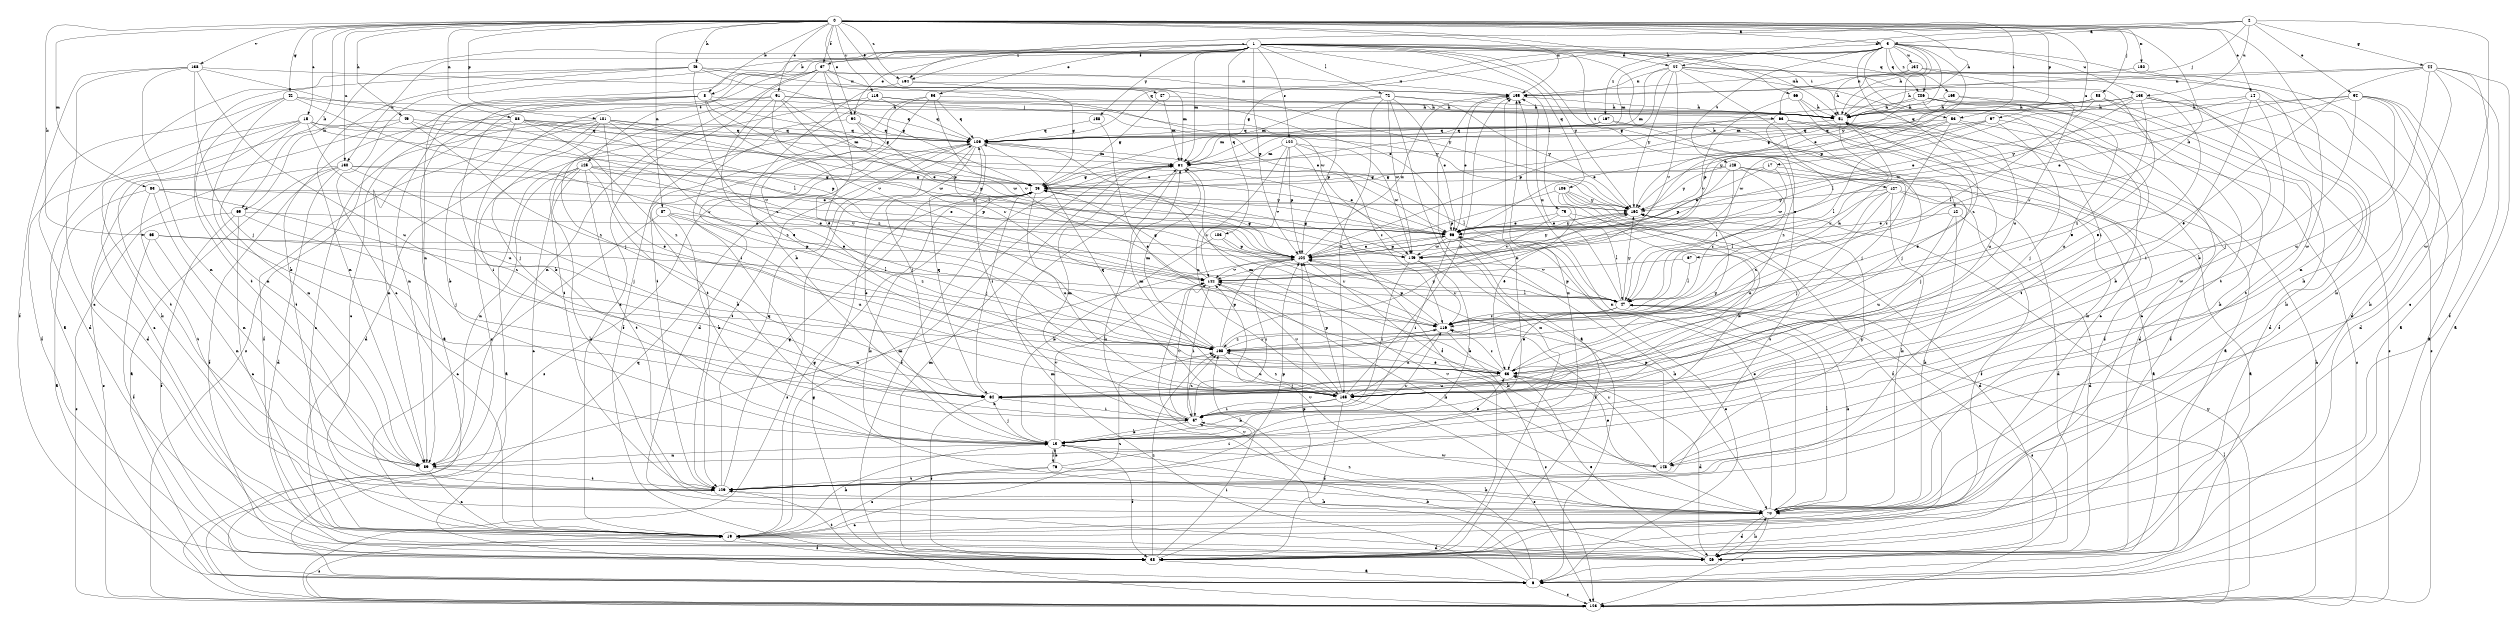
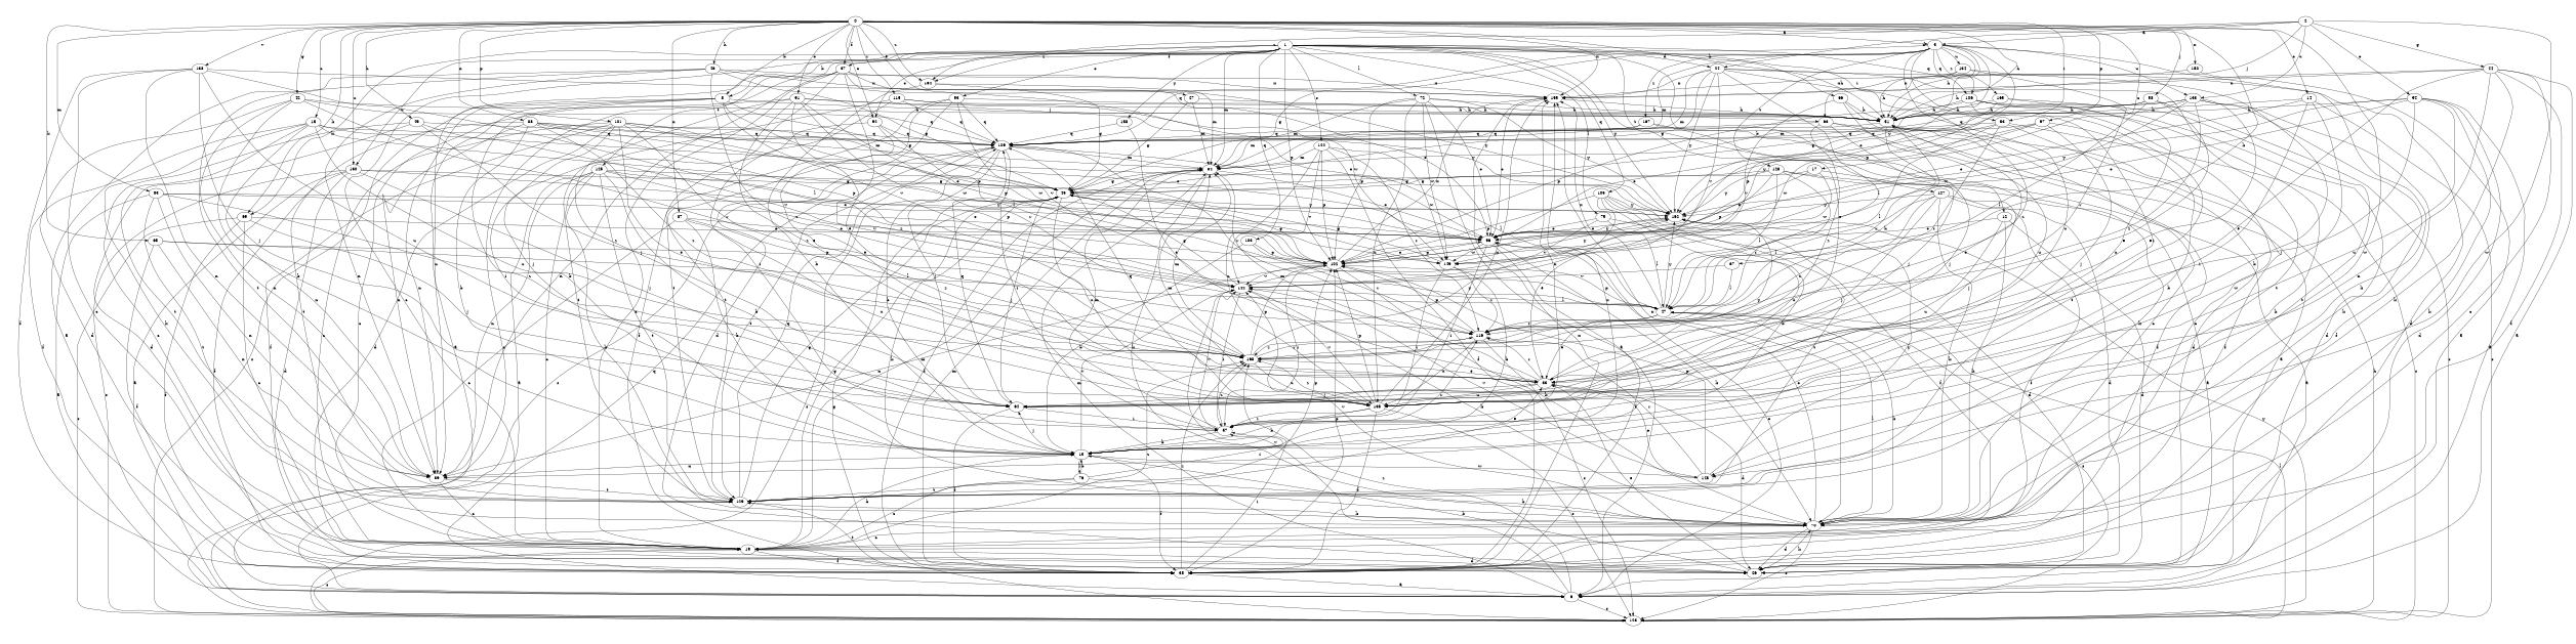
  strict digraph {
    0
    3
    8
    14
    15
    17
    27
    37
    42
    46
    49
    51
    53
    58
    65
    66
    67
    69
    83
    87
    88
    91
    92
    97
    101
    115
    130
    138
    148
    150
    155
    164
    84
    102
-   106 [label=406]
+   106
    162
    133
    45
    57
    70
    96
    109
    128
    134
    135
    165
    167
    89
    63
    6
    123
    142
    13
    38
    129
    149
    19
    33
    26
    116
    168
    n62 [label=47]
    64
    1
    12
    24
    72
    75
    93
    103
    105
    122
    125
    127
    158
    2
    44
    94
    76
    0 -> 3 [label=a]
    0 -> 8 [label=b]
    0 -> 14 [label=c]
    0 -> 15 [label=c]
    0 -> 17 [label=c]
    0 -> 27 [label=e]
    0 -> 37 [label=f]
    0 -> 42 [label=g]
    0 -> 46 [label=h]
    0 -> 49 [label=h]
    0 -> 51 [label=h]
    0 -> 53 [label=i]
    0 -> 58 [label=j]
    0 -> 65 [label=k]
    0 -> 66 [label=k]
    0 -> 67 [label=k]
    0 -> 69 [label=k]
    0 -> 83 [label=m]
    0 -> 87 [label=n]
    0 -> 88 [label=n]
    0 -> 91 [label=o]
    0 -> 92 [label=o]
    0 -> 97 [label=p]
    0 -> 101 [label=p]
    0 -> 115 [label=r]
    0 -> 130 [label=u]
    0 -> 138 [label=v]
    0 -> 148 [label=w]
    0 -> 150 [label=x]
    0 -> 155 [label=x]
    0 -> 164 [label=z]
    3 -> 37 [label=f]
    3 -> 51 [label=h]
    3 -> 84 [label=m]
    3 -> 102 [label=p]
    3 -> 106 [label=q]
    3 -> 162 [label=y]
    3 -> 133 [label=u]
    3 -> 45 [label=g]
    3 -> 57 [label=i]
    3 -> 70 [label=k]
    3 -> 96 [label=o]
    3 -> 109 [label=q]
    3 -> 128 [label=t]
    3 -> 134 [label=u]
    3 -> 135 [label=u]
    3 -> 165 [label=z]
    3 -> 167 [label=z]
    8 -> 102 [label=p]
    8 -> 45 [label=g]
    8 -> 89 [label=n]
    8 -> 63 [label=j]
    8 -> 6 [label=a]
    8 -> 123 [label=s]
    8 -> 142 [label=v]
    8 -> 13 [label=b]
    14 -> 51 [label=h]
    14 -> 148 [label=w]
    14 -> 57 [label=i]
    14 -> 96 [label=o]
    14 -> 123 [label=s]
    15 -> 162 [label=y]
    15 -> 70 [label=k]
    15 -> 109 [label=q]
    15 -> 135 [label=u]
    15 -> 89 [label=n]
    15 -> 38 [label=f]
    15 -> 129 [label=t]
    15 -> 149 [label=w]
    17 -> 45 [label=g]
    17 -> 96 [label=o]
    17 -> 6 [label=a]
    17 -> 149 [label=w]
    27 -> 51 [label=h]
    27 -> 84 [label=m]
    27 -> 45 [label=g]
    37 -> 155 [label=x]
    37 -> 96 [label=o]
    37 -> 89 [label=n]
    37 -> 123 [label=s]
    37 -> 129 [label=t]
    37 -> 149 [label=w]
    37 -> 19 [label=c]
    37 -> 33 [label=e]
    42 -> 51 [label=h]
    42 -> 109 [label=q]
    42 -> 89 [label=n]
    42 -> 13 [label=b]
    42 -> 26 [label=d]
    42 -> 116 [label=r]
    46 -> 155 [label=x]
    46 -> 162 [label=y]
    46 -> 45 [label=g]
    46 -> 89 [label=n]
    46 -> 6 [label=a]
    46 -> 129 [label=t]
    46 -> 168 [label=z]
    49 -> 109 [label=q]
    49 -> 142 [label=v]
    49 -> 19 [label=c]
    49 -> 26 [label=d]
    49 -> 168 [label=z]
    51 -> 109 [label=q]
    51 -> 33 [label=e]
    51 -> 26 [label=d]
    51 -> 116 [label=r]
    53 -> 96 [label=o]
    53 -> 109 [label=q]
    53 -> 123 [label=s]
    53 -> 38 [label=f]
    53 -> 116 [label=r]
    53 -> n62 [label=l]
    58 -> 51 [label=h]
    58 -> 109 [label=q]
    58 -> 123 [label=s]
    58 -> 33 [label=e]
    58 -> n62 [label=l]
    65 -> 102 [label=p]
    65 -> 89 [label=n]
    65 -> 38 [label=f]
    65 -> n62 [label=l]
    66 -> 51 [label=h]
    66 -> 135 [label=u]
    66 -> 142 [label=v]
    66 -> 19 [label=c]
    67 -> 142 [label=v]
    67 -> n62 [label=l]
    69 -> 96 [label=o]
    69 -> 123 [label=s]
    69 -> 38 [label=f]
    69 -> 19 [label=c]
    69 -> 64 [label=j]
    83 -> 162 [label=y]
    83 -> 96 [label=o]
    83 -> 89 [label=n]
    83 -> 6 [label=a]
    83 -> 129 [label=t]
    83 -> 168 [label=z]
    87 -> 96 [label=o]
    87 -> 135 [label=u]
    87 -> 13 [label=b]
    87 -> 19 [label=c]
    87 -> 168 [label=z]
    88 -> 84 [label=m]
    88 -> 102 [label=p]
    88 -> 96 [label=o]
    88 -> 109 [label=q]
    88 -> 89 [label=n]
    88 -> 13 [label=b]
    88 -> 129 [label=t]
    88 -> 168 [label=z]
    91 -> 51 [label=h]
    91 -> 96 [label=o]
    91 -> 19 [label=c]
    91 -> 33 [label=e]
    91 -> 116 [label=r]
    91 -> 168 [label=z]
    91 -> n62 [label=l]
    91 -> 64 [label=j]
    92 -> 57 [label=i]
    92 -> 109 [label=q]
    92 -> 149 [label=w]
    92 -> 33 [label=e]
    97 -> 162 [label=y]
    97 -> 109 [label=q]
    97 -> 13 [label=b]
    97 -> 149 [label=w]
    97 -> 64 [label=j]
    101 -> 102 [label=p]
    101 -> 96 [label=o]
    101 -> 109 [label=q]
    101 -> 38 [label=f]
    101 -> 19 [label=c]
    101 -> 33 [label=e]
    101 -> 26 [label=d]
    101 -> 168 [label=z]
    101 -> 64 [label=j]
    115 -> 51 [label=h]
    115 -> 162 [label=y]
    115 -> 57 [label=i]
    115 -> 109 [label=q]
    115 -> 129 [label=t]
    130 -> 45 [label=g]
    130 -> 96 [label=o]
    130 -> 6 [label=a]
    130 -> 123 [label=s]
    130 -> 38 [label=f]
    130 -> 26 [label=d]
    130 -> 64 [label=j]
    138 -> 155 [label=x]
    138 -> 135 [label=u]
    138 -> 89 [label=n]
    138 -> 38 [label=f]
    138 -> 19 [label=c]
    138 -> n62 [label=l]
    138 -> 64 [label=j]
    148 -> 102 [label=p]
    148 -> 162 [label=y]
    148 -> 142 [label=v]
    148 -> 33 [label=e]
    148 -> 116 [label=r]
    150 -> 155 [label=x]
    150 -> 6 [label=a]
    155 -> 51 [label=h]
    155 -> 96 [label=o]
    164 -> 84 [label=m]
    164 -> 45 [label=g]
    164 -> 13 [label=b]
    84 -> 45 [label=g]
    84 -> 70 [label=k]
    84 -> 96 [label=o]
    84 -> 38 [label=f]
    102 -> 155 [label=x]
    102 -> 45 [label=g]
    102 -> 57 [label=i]
    102 -> 70 [label=k]
    102 -> 96 [label=o]
    102 -> 89 [label=n]
    102 -> 142 [label=v]
    106 -> 51 [label=h]
    106 -> 102 [label=p]
    106 -> 70 [label=k]
    106 -> 129 [label=t]
    106 -> 19 [label=c]
    106 -> 26 [label=d]
    162 -> 96 [label=o]
    133 -> 51 [label=h]
    133 -> 84 [label=m]
    133 -> 45 [label=g]
    133 -> 70 [label=k]
    133 -> 38 [label=f]
    133 -> 149 [label=w]
    133 -> 33 [label=e]
    133 -> 168 [label=z]
    45 -> 162 [label=y]
    45 -> 70 [label=k]
    45 -> 135 [label=u]
    45 -> 123 [label=s]
    45 -> 64 [label=j]
    57 -> 155 [label=x]
    57 -> 84 [label=m]
    57 -> 142 [label=v]
    57 -> 13 [label=b]
    57 -> 168 [label=z]
    70 -> 155 [label=x]
    70 -> 96 [label=o]
    70 -> 123 [label=s]
    70 -> 142 [label=v]
    70 -> 19 [label=c]
    70 -> 26 [label=d]
    70 -> n62 [label=l]
    96 -> 102 [label=p]
    96 -> 162 [label=y]
    96 -> 57 [label=i]
    96 -> 70 [label=k]
    96 -> 38 [label=f]
    96 -> 149 [label=w]
    109 -> 84 [label=m]
    109 -> 57 [label=i]
    109 -> 123 [label=s]
    109 -> 13 [label=b]
    109 -> 129 [label=t]
    109 -> 116 [label=r]
    109 -> n62 [label=l]
    109 -> 64 [label=j]
    128 -> 102 [label=p]
    128 -> 162 [label=y]
    128 -> 45 [label=g]
    128 -> 6 [label=a]
    128 -> 116 [label=r]
    128 -> n62 [label=l]
    128 -> 64 [label=j]
    134 -> 51 [label=h]
    134 -> 155 [label=x]
    134 -> 13 [label=b]
    134 -> 116 [label=r]
    135 -> 155 [label=x]
    135 -> 84 [label=m]
    135 -> 102 [label=p]
    135 -> 57 [label=i]
    135 -> 109 [label=q]
    135 -> 123 [label=s]
    135 -> 142 [label=v]
    135 -> 13 [label=b]
    135 -> 38 [label=f]
    135 -> 168 [label=z]
    165 -> 51 [label=h]
    165 -> 102 [label=p]
    165 -> 135 [label=u]
    165 -> 129 [label=t]
    167 -> 84 [label=m]
    167 -> 70 [label=k]
    167 -> 109 [label=q]
    167 -> 64 [label=j]
    89 -> 129 [label=t]
    89 -> 19 [label=c]
    63 -> 109 [label=q]
    63 -> 6 [label=a]
    63 -> 38 [label=f]
    63 -> 168 [label=z]
    63 -> 64 [label=j]
    6 -> 84 [label=m]
    6 -> 96 [label=o]
    6 -> 109 [label=q]
    6 -> 123 [label=s]
    6 -> 142 [label=v]
    6 -> 168 [label=z]
    123 -> 51 [label=h]
    123 -> 162 [label=y]
    123 -> 45 [label=g]
    123 -> n62 [label=l]
    142 -> 45 [label=g]
    142 -> 57 [label=i]
    142 -> 70 [label=k]
    142 -> n62 [label=l]
    13 -> 148 [label=w]
    13 -> 89 [label=n]
    13 -> 142 [label=v]
    13 -> 38 [label=f]
    13 -> 33 [label=e]
    13 -> 116 [label=r]
    13 -> 64 [label=j]
    13 -> 76 [label=l]
    38 -> 155 [label=x]
    38 -> 84 [label=m]
    38 -> 102 [label=p]
    38 -> 57 [label=i]
    38 -> 6 [label=a]
    38 -> 129 [label=t]
    38 -> 168 [label=z]
    129 -> 155 [label=x]
    129 -> 102 [label=p]
    129 -> 45 [label=g]
    129 -> 70 [label=k]
    129 -> 109 [label=q]
    149 -> 162 [label=y]
    149 -> 45 [label=g]
    149 -> 57 [label=i]
    149 -> 13 [label=b]
    149 -> 116 [label=r]
    19 -> 84 [label=m]
    19 -> 45 [label=g]
    19 -> 123 [label=s]
    19 -> 13 [label=b]
    19 -> 38 [label=f]
    19 -> 26 [label=d]
    19 -> 168 [label=z]
    33 -> 84 [label=m]
    33 -> 162 [label=y]
    33 -> 135 [label=u]
    33 -> 26 [label=d]
    33 -> 116 [label=r]
    33 -> 64 [label=j]
    26 -> 70 [label=k]
    26 -> 13 [label=b]
    26 -> 33 [label=e]
    116 -> 51 [label=h]
    116 -> 102 [label=p]
    116 -> 135 [label=u]
    116 -> 123 [label=s]
    116 -> 168 [label=z]
    168 -> 84 [label=m]
    168 -> 102 [label=p]
    168 -> 162 [label=y]
    168 -> 135 [label=u]
    168 -> 33 [label=e]
    168 -> 116 [label=r]
    n62 -> 155 [label=x]
    n62 -> 102 [label=p]
    n62 -> 162 [label=y]
    n62 -> 70 [label=k]
    n62 -> 123 [label=s]
    n62 -> 33 [label=e]
    n62 -> 116 [label=r]
    64 -> 57 [label=i]
    64 -> 109 [label=q]
    64 -> 38 [label=f]
    1 -> 8 [label=b]
    1 -> 51 [label=h]
    1 -> 53 [label=i]
    1 -> 69 [label=k]
    1 -> 92 [label=o]
    1 -> 130 [label=u]
    1 -> 164 [label=z]
    1 -> 84 [label=m]
    1 -> 102 [label=p]
    1 -> 106 [label=q]
    1 -> 162 [label=y]
    1 -> 89 [label=n]
    1 -> 19 [label=c]
    1 -> 33 [label=e]
    1 -> 12 [label=b]
    1 -> 24 [label=d]
    1 -> 72 [label=l]
    1 -> 75 [label=l]
    1 -> 93 [label=o]
    1 -> 103 [label=q]
    1 -> 105 [label=q]
    1 -> 122 [label=s]
    1 -> 125 [label=t]
    1 -> 127 [label=t]
    1 -> 158 [label=y]
    12 -> 70 [label=k]
    12 -> 96 [label=o]
    12 -> 135 [label=u]
    12 -> 26 [label=d]
    24 -> 155 [label=x]
    24 -> 84 [label=m]
    24 -> 162 [label=y]
    24 -> 45 [label=g]
    24 -> 142 [label=v]
    24 -> 129 [label=t]
    24 -> 26 [label=d]
    24 -> 168 [label=z]
    24 -> n62 [label=l]
    72 -> 51 [label=h]
    72 -> 84 [label=m]
    72 -> 102 [label=p]
    72 -> 162 [label=y]
    72 -> 96 [label=o]
    72 -> 135 [label=u]
    72 -> 6 [label=a]
    72 -> 149 [label=w]
    75 -> 96 [label=o]
    75 -> 142 [label=v]
    75 -> 26 [label=d]
    75 -> n62 [label=l]
    93 -> 51 [label=h]
    93 -> 109 [label=q]
    93 -> 142 [label=v]
    93 -> 38 [label=f]
    93 -> 129 [label=t]
    93 -> 26 [label=d]
    103 -> 102 [label=p]
    103 -> 13 [label=b]
    103 -> 116 [label=r]
    105 -> 102 [label=p]
    105 -> 162 [label=y]
    105 -> 135 [label=u]
    105 -> 13 [label=b]
    105 -> 38 [label=f]
    105 -> 129 [label=t]
    105 -> 33 [label=e]
    122 -> 84 [label=m]
    122 -> 102 [label=p]
    122 -> 135 [label=u]
    122 -> 142 [label=v]
    122 -> 38 [label=f]
    122 -> 149 [label=w]
    122 -> 116 [label=r]
    125 -> 102 [label=p]
    125 -> 45 [label=g]
    125 -> 70 [label=k]
    125 -> 89 [label=n]
    125 -> 6 [label=a]
    125 -> 142 [label=v]
    125 -> 13 [label=b]
    125 -> 129 [label=t]
    125 -> 19 [label=c]
    127 -> 162 [label=y]
    127 -> 70 [label=k]
    127 -> 38 [label=f]
    127 -> 26 [label=d]
    127 -> 168 [label=z]
    127 -> n62 [label=l]
    127 -> 64 [label=j]
    158 -> 109 [label=q]
    158 -> 33 [label=e]
    2 -> 3 [label=a]
    2 -> 148 [label=w]
    2 -> 164 [label=z]
    2 -> 133 [label=u]
    2 -> 63 [label=j]
    2 -> 24 [label=d]
    2 -> 44 [label=g]
    2 -> 94 [label=o]
    44 -> 51 [label=h]
    44 -> 155 [label=x]
    44 -> 70 [label=k]
    44 -> 89 [label=n]
    44 -> 6 [label=a]
    44 -> 38 [label=f]
    44 -> 19 [label=c]
    44 -> 33 [label=e]
    94 -> 51 [label=h]
    94 -> 162 [label=y]
    94 -> 70 [label=k]
    94 -> 96 [label=o]
    94 -> 135 [label=u]
    94 -> 6 [label=a]
    94 -> 26 [label=d]
    94 -> 64 [label=j]
    76 -> 57 [label=i]
    76 -> 70 [label=k]
    76 -> 13 [label=b]
    76 -> 129 [label=t]
    76 -> 19 [label=c]
  }
